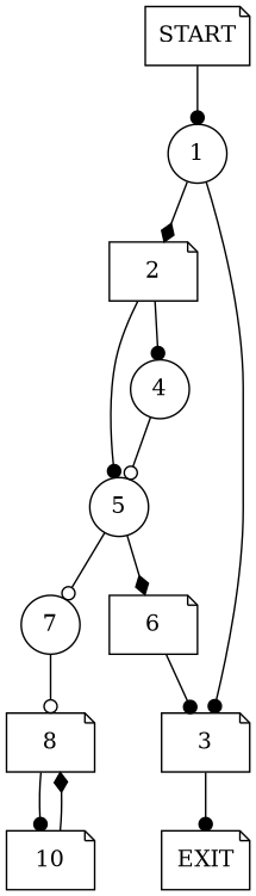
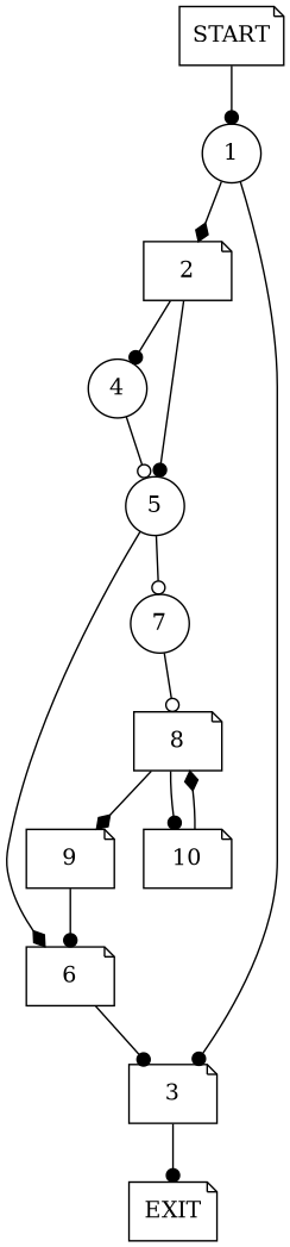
  digraph {
    node [shape=note]
    edge [arrowhead=dot]
    n1 [label=START]
    1 [shape=circle]
    2
    3
    n5 [label=EXIT]
    4 [shape=circle]
    5 [shape=circle]
    6
    7 [shape=circle]
    8
+   9
    10
    n1 -> 1
    1 -> 2 [arrowhead=diamond]
    1 -> 3
    2 -> 4
    2 -> 5
    3 -> n5
    4 -> 5 [arrowhead=odot]
    5 -> 6 [arrowhead=diamond]
    5 -> 7 [arrowhead=odot]
    6 -> 3
    7 -> 8 [arrowhead=odot]
+   8 -> 9 [arrowhead=diamond]
    8 -> 10
+   9 -> 6
    10 -> 8 [arrowhead=diamond]
  }
